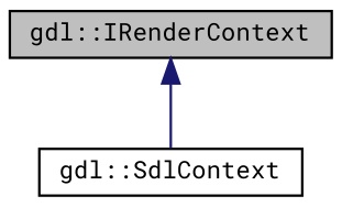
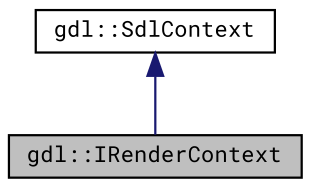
  digraph {
    fontname="Roboto Mono"
    node [color=black fontname="Roboto Mono" fontsize=10 shape=record style=filled]
    n1 [fillcolor=grey75 fontcolor=black height=0.2 label="gdl::IRenderContext" width=0.4]
    n2 [fillcolor=white height=0.2 label="gdl::SdlContext" width=0.4]
-   n1 -> n2 [color=midnightblue dir=back fontname="Roboto Mono" fontsize=10 labelfontname=Helvetica labelfontsize=10 style=solid]
+   n2 -> n1 [color=midnightblue dir=back fontname="Roboto Mono" fontsize=10 labelfontname=Helvetica labelfontsize=10 style=solid]
  }
